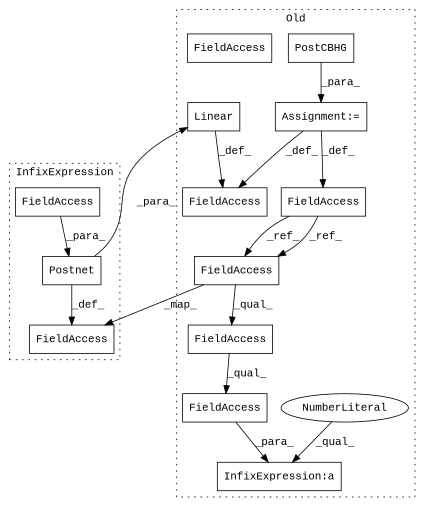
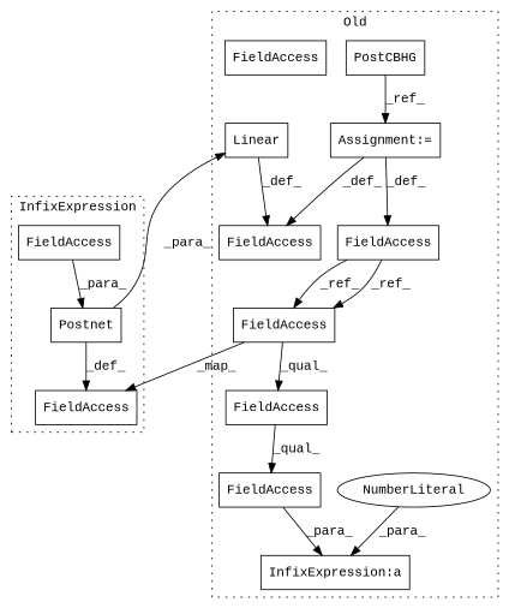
  digraph {
    fontname="Liberation Mono"
    node [a=22 fontname="Liberation Mono" l=12 s=1674 shape=box]
    edge [fontname="Liberation Mono"]
    n1 [a=32 l="7,1" label=Linear s="1667,1727"]
    n2 [a=27 l=3 label="InfixExpression:a" s=1704]
    n3 [a=34 l=1 label=NumberLiteral s=1707 shape=ellipse]
    n4 [l=30 label=FieldAccess]
    n5 [l=17 label=FieldAccess]
    n6 [label=FieldAccess s=1600]
    n7 [l=16 label=FieldAccess s=1647]
    n8 [a=7 l=1 label="Assignment:=" s=1612]
    n9 [a=32 l="9,1" label=PostCBHG s="1613,1640"]
    n10 [label=FieldAccess]
    n11 [label=FieldAccess]
    n12 [a=32 l="8,1" label=Postnet s="1834,1865"]
    n13 [l=23 label=FieldAccess s=1842]
    n14 [label=FieldAccess s=1821]
    subgraph cluster_1 {
      label=Old
      style=dotted
      n1
      n2
      n3
      n4
      n5
      n6
      n7
      n8
      n9
      n10
      n11
    }
    subgraph cluster_2 {
      label=InfixExpression
      style=dotted
      n12
      n13
      n14
    }
    n1 -> n7 [label=_def_]
-   n3 -> n2 [label=_qual_]
+   n3 -> n2 [label=_para_]
    n4 -> n2 [label=_para_]
    n5 -> n4 [label=_qual_]
    n6 -> n11 [label=_ref_]
    n6 -> n11 [label=_ref_]
    n8 -> n6 [label=_def_]
    n8 -> n7 [label=_def_]
-   n9 -> n8 [label=_para_]
+   n9 -> n8 [label=_ref_]
    n11 -> n5 [label=_qual_]
    n11 -> n14 [label=_map_]
    n12 -> n1 [label=_para_]
    n12 -> n14 [label=_def_]
    n13 -> n12 [label=_para_]
  }
